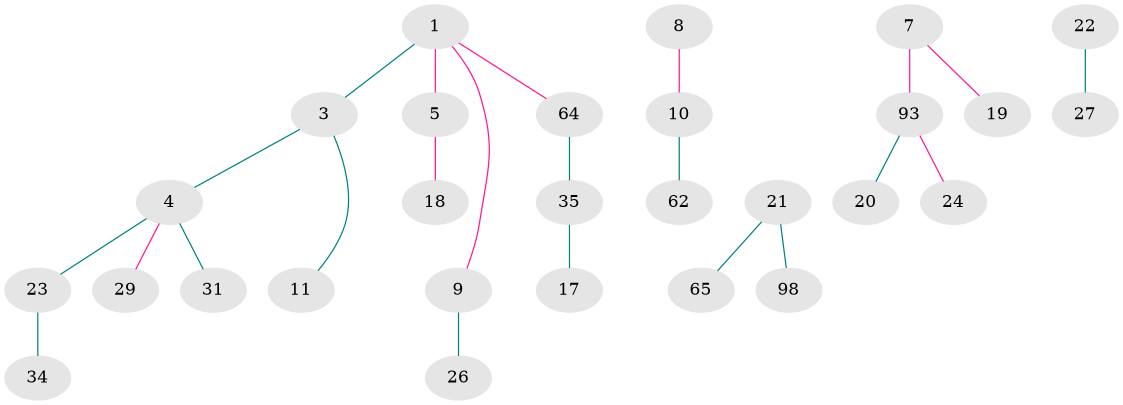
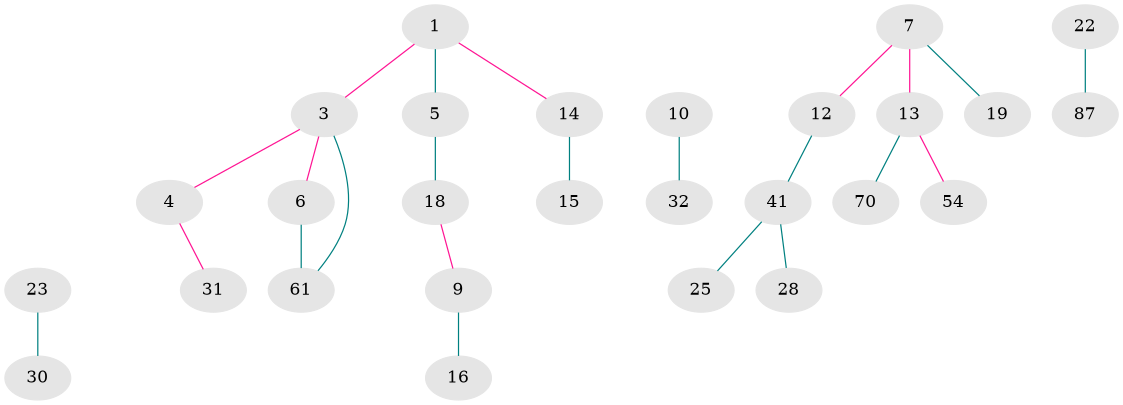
  graph {
    node [color=gray90 style=filled]
    edge [color=teal weight=1.0]
    1
    3
    5
    9
-   14 [label=64]
+   14
    4
-   11
+   6
+   11 [label=61]
    18
-   26
-   15 [label=35]
-   8
+   26 [label=16]
+   15
    10
    23
-   29
    31
    7
-   13 [label=93]
+   12
+   13
    19
-   30 [label=34]
-   21
-   20
-   24
-   32 [label=62]
-   25 [label=65]
-   28 [label=98]
-   17
+   30
+   21 [label=41]
+   20 [label=70]
+   24 [label=54]
+   32
+   25
+   28
    22
-   27
-   1 -- 3
-   1 -- 5 [color=deeppink weight=3.0]
-   1 -- 9 [color=deeppink]
+   27 [label=87]
+   1 -- 3 [color=deeppink]
+   1 -- 5 [weight=3.0]
+   18 -- 9 [color=deeppink]
    1 -- 14 [color=deeppink]
-   3 -- 4
+   3 -- 4 [color=deeppink]
+   3 -- 6 [color=deeppink]
    3 -- 11
-   5 -- 18 [color=deeppink]
+   5 -- 18
    9 -- 26
    14 -- 15
-   4 -- 23
-   4 -- 29 [color=deeppink]
-   4 -- 31
-   15 -- 17
-   8 -- 10 [color=deeppink]
+   4 -- 31 [color=deeppink]
+   6 -- 11 [weight=4.0]
    10 -- 32
    23 -- 30
+   7 -- 12 [color=deeppink]
    7 -- 13 [color=deeppink]
-   7 -- 19 [color=deeppink]
+   7 -- 19
+   12 -- 21
    13 -- 20
    13 -- 24 [color=deeppink weight=2.0]
    21 -- 25
    21 -- 28
    22 -- 27
  }
